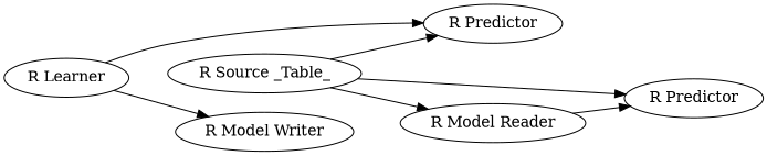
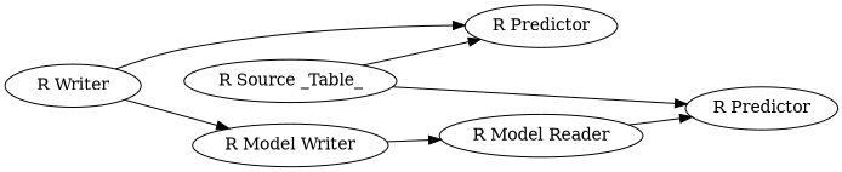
  digraph {
    rankdir=LR
    n1 [label="R Predictor"]
-   n2 [label="R Learner"]
+   n2 [label="R Writer"]
    n3 [label="R Model Writer"]
    n4 [label="R Predictor"]
    n5 [label="R Model Reader"]
    n6 [label="R Source _Table_"]
    n2 -> n3
    n2 -> n4
-   n6 -> n5
+   n3 -> n5
    n5 -> n1
    n6 -> n1
    n6 -> n4
  }
